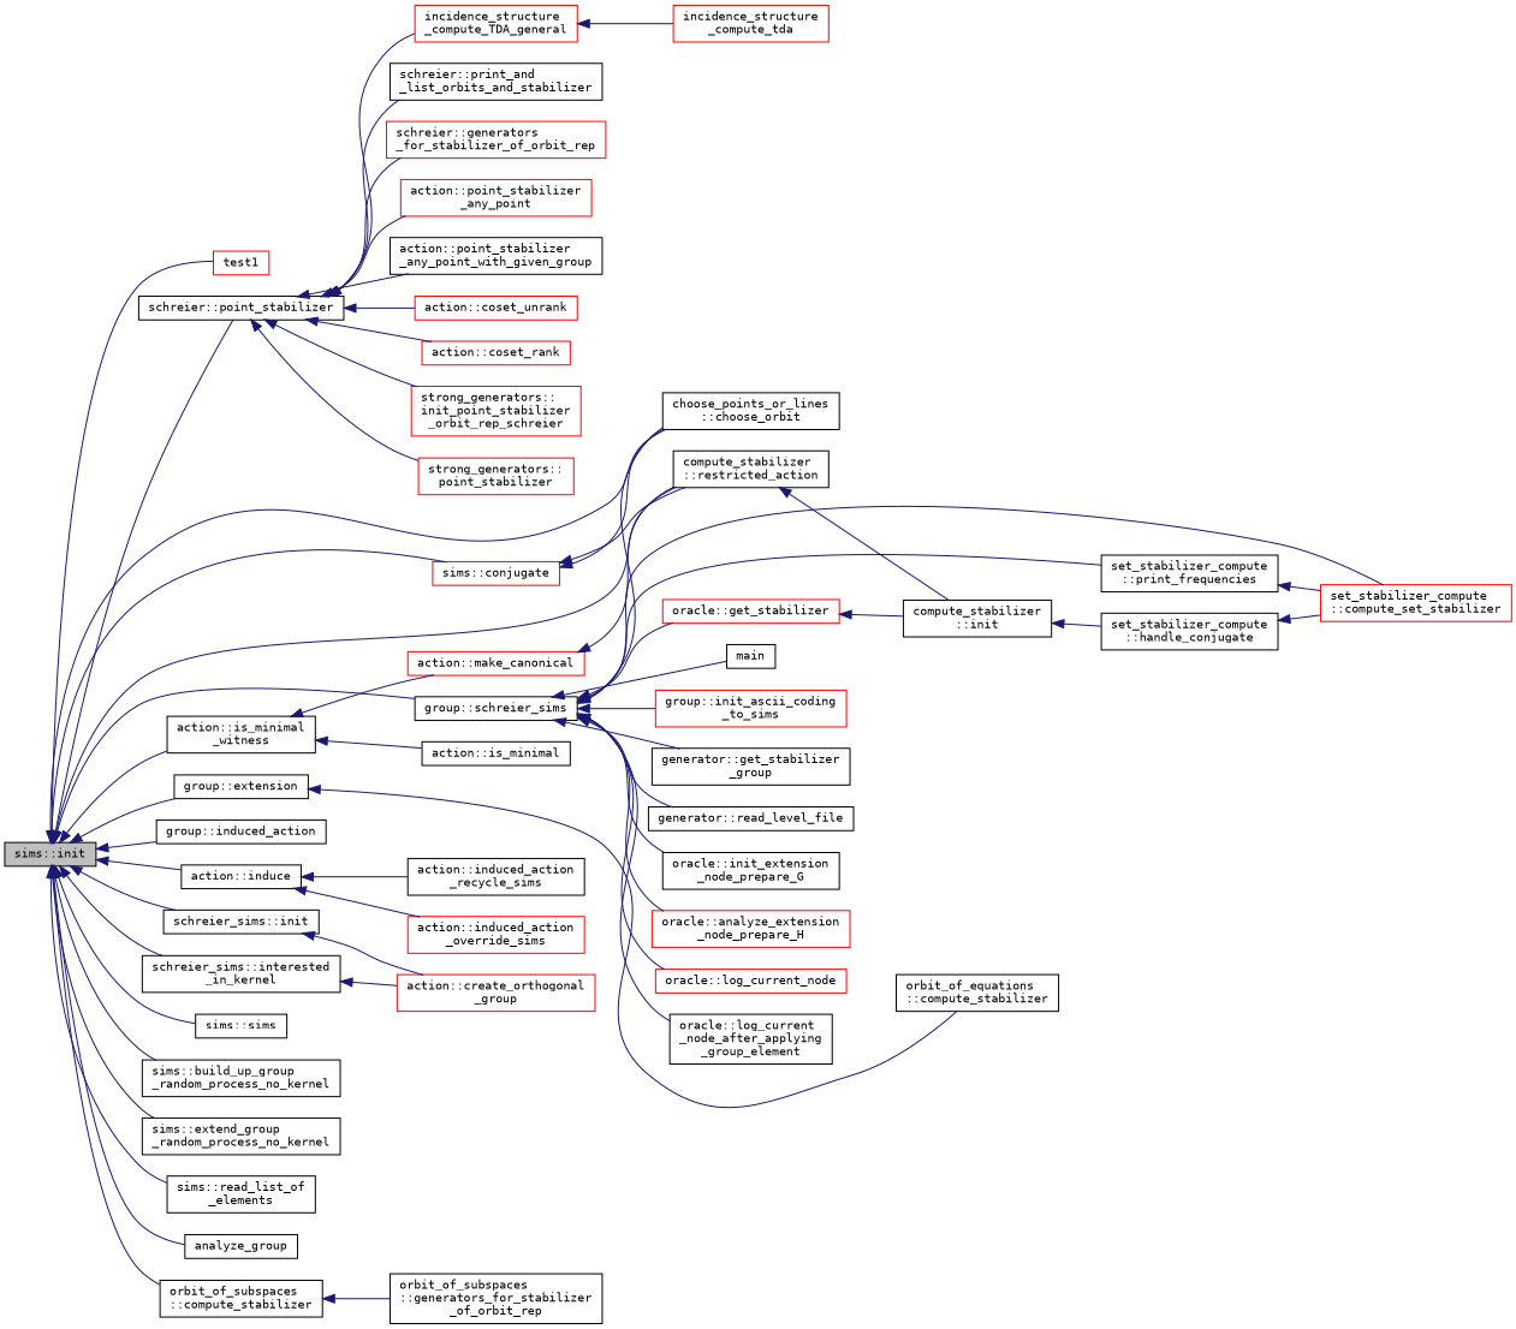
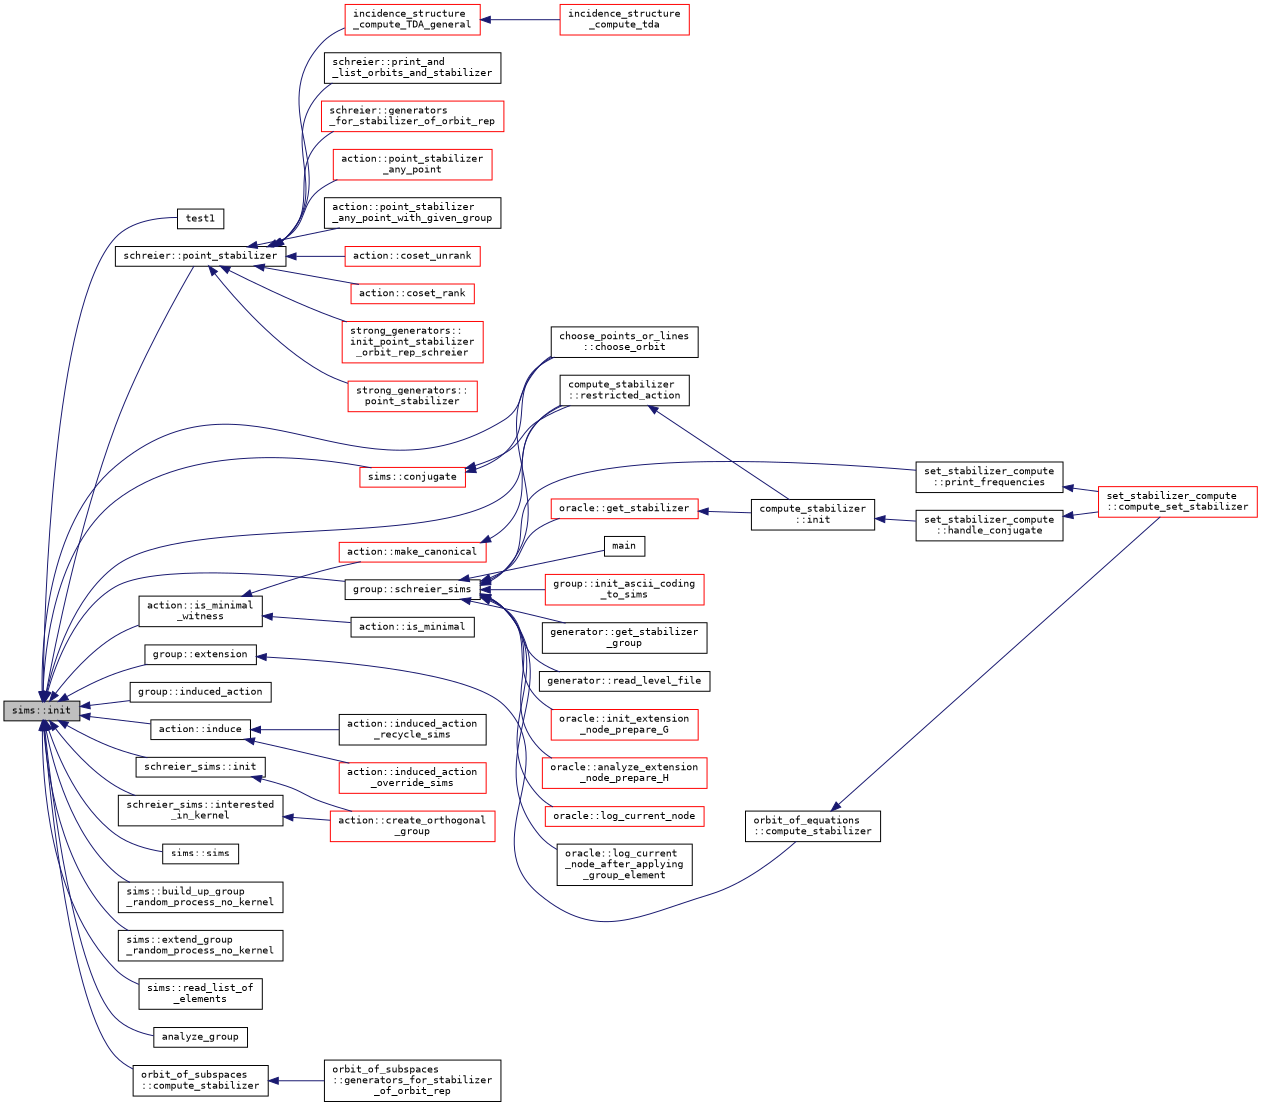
  digraph {
    fontname="DejaVu Sans Mono"
    rankdir=LR
    node [color=black fillcolor=white fontname="DejaVu Sans Mono" fontsize=10 shape=record style=filled]
    edge [color=midnightblue dir=back fontname="DejaVu Sans Mono" fontsize=10 labelfontname=Helvetica labelfontsize=10 style=solid]
    n1 [fillcolor=grey75 fontcolor=black height=0.2 label="sims::init" width=0.4]
-   n2 [color=red height=0.2 label=test1 width=0.4]
+   n2 [height=0.2 label=test1 width=0.4]
    n3 [height=0.2 label="schreier::point_stabilizer" width=0.4]
    n4 [height=0.2 label="group::schreier_sims" width=0.4]
    n5 [height=0.2 label="choose_points_or_lines\l::choose_orbit" width=0.4]
    n6 [height=0.2 label="group::induced_action" width=0.4]
    n7 [height=0.2 label="group::extension" width=0.4]
    n8 [height=0.2 label="action::induce" width=0.4]
    n9 [height=0.2 label="action::is_minimal\l_witness" width=0.4]
    n10 [height=0.2 label="compute_stabilizer\l::restricted_action" width=0.4]
    n11 [height=0.2 label="schreier_sims::init" width=0.4]
    n12 [height=0.2 label="schreier_sims::interested\l_in_kernel" width=0.4]
    n13 [height=0.2 label="sims::sims" width=0.4]
    n14 [height=0.2 label="sims::build_up_group\l_random_process_no_kernel" width=0.4]
    n15 [height=0.2 label="sims::extend_group\l_random_process_no_kernel" width=0.4]
    n16 [color=red height=0.2 label="sims::conjugate" width=0.4]
    n17 [height=0.2 label="sims::read_list_of\l_elements" width=0.4]
    n18 [height=0.2 label=analyze_group width=0.4]
    n19 [height=0.2 label="orbit_of_subspaces\l::compute_stabilizer" width=0.4]
    n20 [color=red height=0.2 label="incidence_structure\l_compute_TDA_general" width=0.4]
    n21 [height=0.2 label="schreier::print_and\l_list_orbits_and_stabilizer" width=0.4]
    n22 [color=red height=0.2 label="schreier::generators\l_for_stabilizer_of_orbit_rep" width=0.4]
    n23 [color=red height=0.2 label="action::point_stabilizer\l_any_point" width=0.4]
    n24 [height=0.2 label="action::point_stabilizer\l_any_point_with_given_group" width=0.4]
    n25 [color=red height=0.2 label="action::coset_unrank" width=0.4]
    n26 [color=red height=0.2 label="action::coset_rank" width=0.4]
    n27 [color=red height=0.2 label="strong_generators::\linit_point_stabilizer\l_orbit_rep_schreier" width=0.4]
    n28 [color=red height=0.2 label="strong_generators::\lpoint_stabilizer" width=0.4]
    n29 [height=0.2 label=main width=0.4]
    n30 [color=red height=0.2 label="group::init_ascii_coding\l_to_sims" width=0.4]
    n31 [color=red height=0.2 label="set_stabilizer_compute\l::compute_set_stabilizer" width=0.4]
    n32 [height=0.2 label="set_stabilizer_compute\l::print_frequencies" width=0.4]
    n33 [height=0.2 label="generator::get_stabilizer\l_group" width=0.4]
    n34 [height=0.2 label="generator::read_level_file" width=0.4]
-   n35 [height=0.2 label="oracle::init_extension\l_node_prepare_G" width=0.4]
+   n35 [color=red height=0.2 label="oracle::init_extension\l_node_prepare_G" width=0.4]
    n36 [color=red height=0.2 label="oracle::analyze_extension\l_node_prepare_H" width=0.4]
    n37 [color=red height=0.2 label="oracle::get_stabilizer" width=0.4]
    n38 [color=red height=0.2 label="oracle::log_current_node" width=0.4]
    n39 [height=0.2 label="oracle::log_current\l_node_after_applying\l_group_element" width=0.4]
    n40 [height=0.2 label="compute_stabilizer\l::init" width=0.4]
    n41 [height=0.2 label="set_stabilizer_compute\l::handle_conjugate" width=0.4]
    n42 [height=0.2 label="orbit_of_equations\l::compute_stabilizer" width=0.4]
    n43 [height=0.2 label="action::induced_action\l_recycle_sims" width=0.4]
    n44 [color=red height=0.2 label="action::induced_action\l_override_sims" width=0.4]
    n45 [height=0.2 label="action::is_minimal" width=0.4]
    n46 [color=red height=0.2 label="action::make_canonical" width=0.4]
    n47 [color=red height=0.2 label="action::create_orthogonal\l_group" width=0.4]
    n48 [height=0.2 label="orbit_of_subspaces\l::generators_for_stabilizer\l_of_orbit_rep" width=0.4]
    n49 [color=red height=0.2 label="incidence_structure\l_compute_tda" width=0.4]
    n1 -> n2
    n1 -> n3
    n1 -> n4
    n1 -> n5
    n1 -> n6
    n1 -> n7
    n1 -> n8
    n1 -> n9
    n1 -> n10
    n1 -> n11
    n1 -> n12
    n1 -> n13
    n1 -> n14
    n1 -> n15
    n1 -> n16
    n1 -> n17
    n1 -> n18
    n1 -> n19
    n3 -> n20
    n3 -> n21
    n3 -> n22
    n3 -> n23
    n3 -> n24
    n3 -> n25
    n3 -> n26
    n3 -> n27
    n3 -> n28
    n4 -> n5
    n4 -> n29
    n4 -> n30
-   n4 -> n31
+   n42 -> n31
    n4 -> n32
    n4 -> n33
    n4 -> n34
    n4 -> n35
    n4 -> n36
    n4 -> n37
    n4 -> n38
    n4 -> n39
    n7 -> n42
    n8 -> n43
    n8 -> n44
    n9 -> n45
    n9 -> n46
    n10 -> n40
    n11 -> n47
    n12 -> n47
    n16 -> n5
    n16 -> n10
    n19 -> n48
    n20 -> n49
    n32 -> n31
    n37 -> n40
    n40 -> n41
    n41 -> n31
    n46 -> n10
  }
